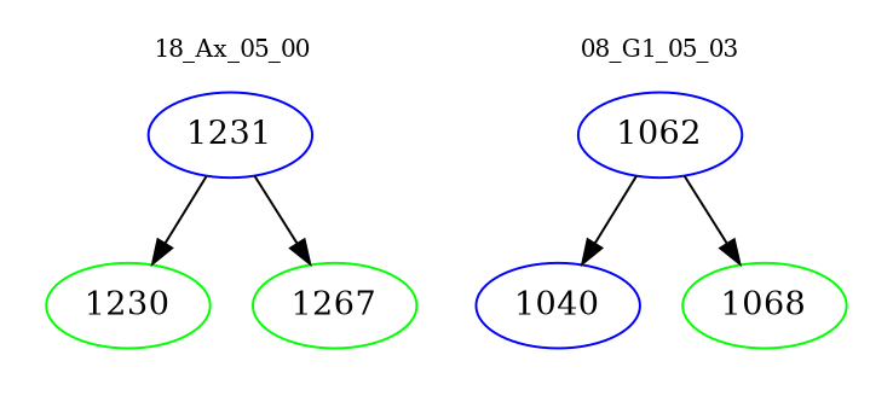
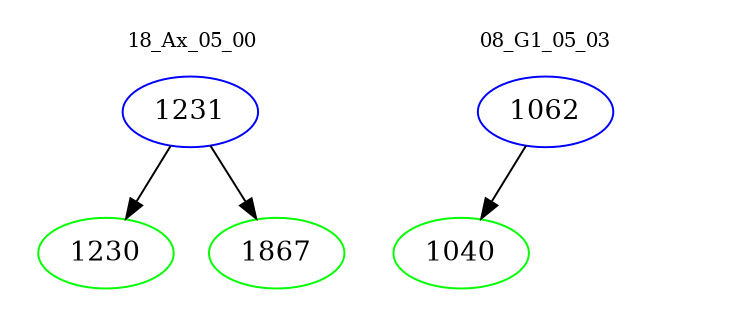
  digraph {
    node [color=green]
    edge [color=black]
    n1 [color=blue label=1231]
    n2 [label=1230]
-   n3 [label=1267]
+   n3 [label=1867]
    n4 [color=blue label=1062]
-   n5 [color=blue label=1040]
-   n6 [label=1068]
+   n5 [label=1040]
    subgraph cluster_1 {
      color=white
      fontsize=10
      label="18_Ax_05_00"
      n1
      n2
      n3
    }
    subgraph cluster_2 {
      color=white
      fontsize=10
      label="08_G1_05_03"
      n4
      n5
-     n6
    }
    n1 -> n2
    n1 -> n3
    n4 -> n5
-   n4 -> n6
  }
